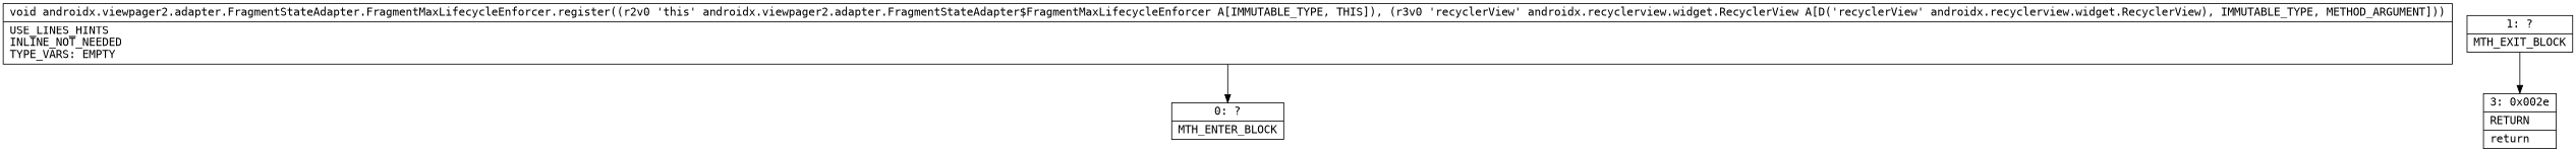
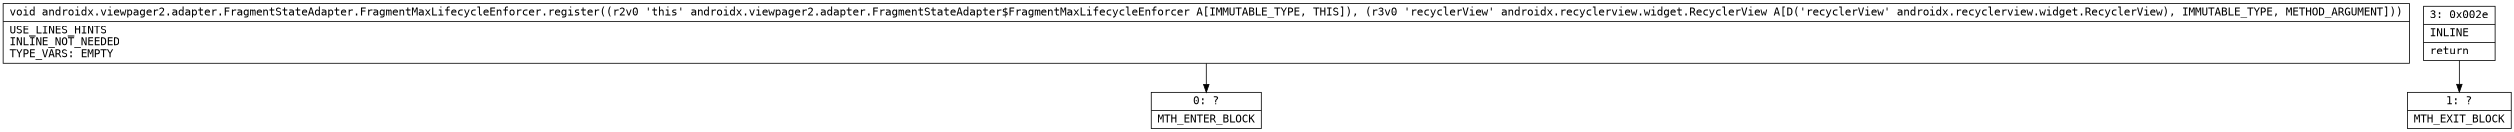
  digraph {
    fontname="DejaVu Sans Mono"
    node [fontname="DejaVu Sans Mono" shape=record]
    edge [fontname="DejaVu Sans Mono"]
    n1 [label="{0\:\ ?|MTH_ENTER_BLOCK\l}"]
-   n2 [label="{3\:\ 0x002e|RETURN\l|return\l}"]
+   n2 [label="{3\:\ 0x002e|INLINE\l|return\l}"]
    n3 [label="{1\:\ ?|MTH_EXIT_BLOCK\l}"]
    n4 [label="{void androidx.viewpager2.adapter.FragmentStateAdapter.FragmentMaxLifecycleEnforcer.register((r2v0 'this' androidx.viewpager2.adapter.FragmentStateAdapter$FragmentMaxLifecycleEnforcer A[IMMUTABLE_TYPE, THIS]), (r3v0 'recyclerView' androidx.recyclerview.widget.RecyclerView A[D('recyclerView' androidx.recyclerview.widget.RecyclerView), IMMUTABLE_TYPE, METHOD_ARGUMENT]))  | USE_LINES_HINTS\lINLINE_NOT_NEEDED\lTYPE_VARS: EMPTY\l}"]
-   n3 -> n2
+   n2 -> n3
    n4 -> n1
  }
